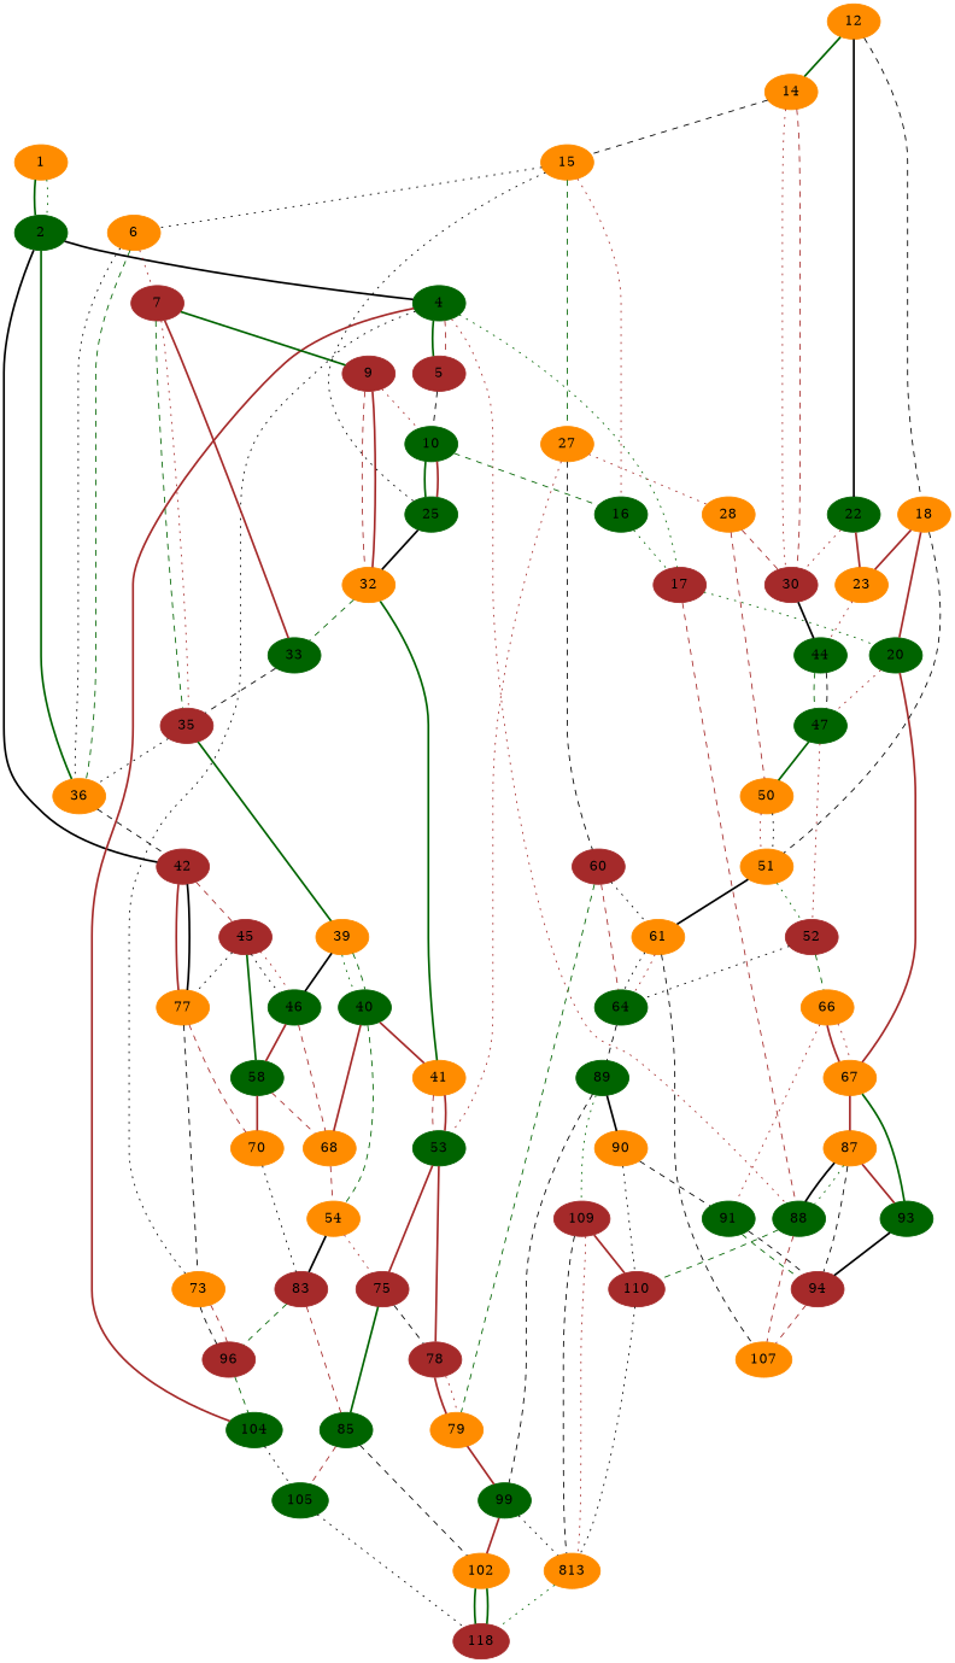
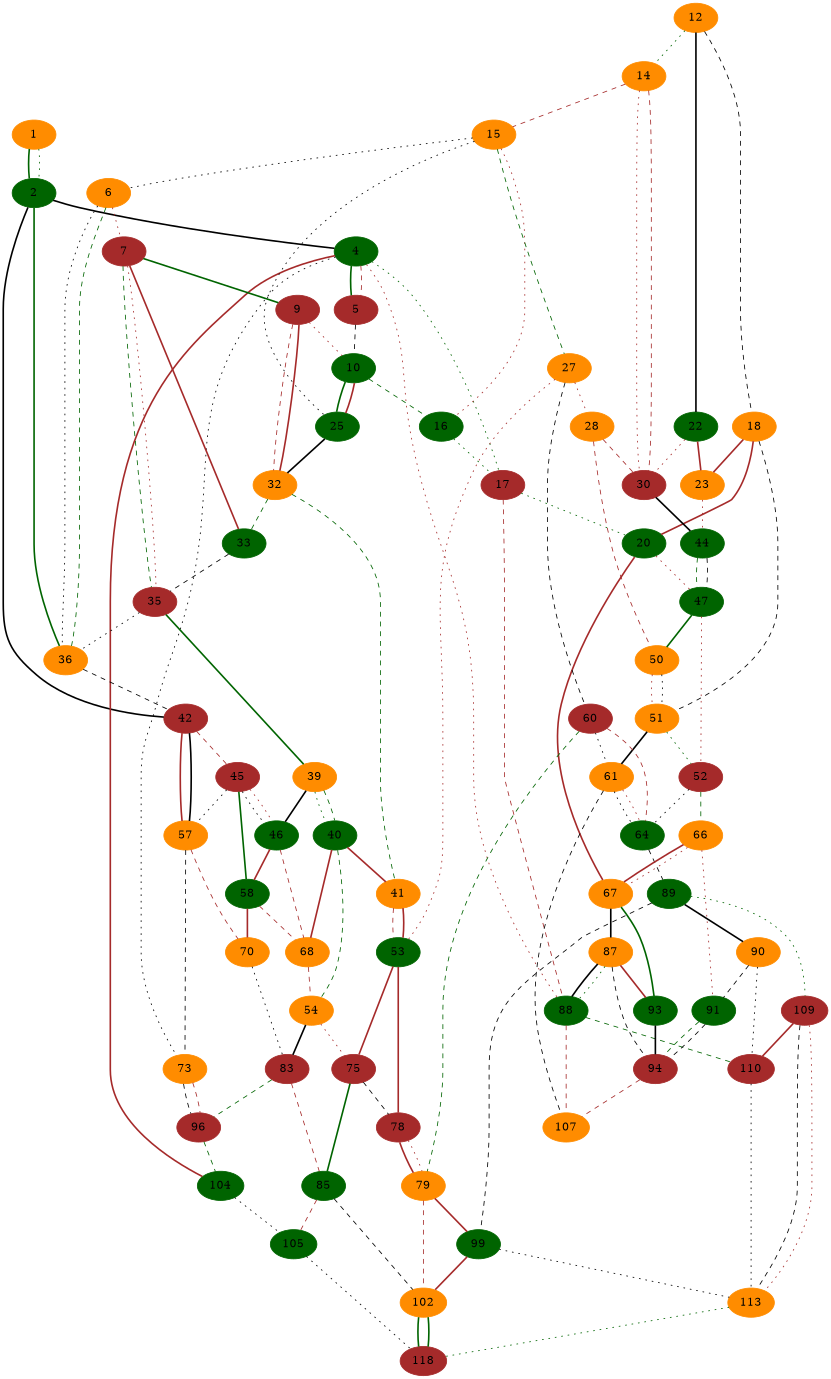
  graph {
    node [color=darkorange style=filled]
    edge [color=brown style=dashed]
    2 [color=darkgreen super="+3"]
    1
    4 [color=darkgreen super="+72"]
    36 [super="+37"]
    42 [color=brown super="+43"]
    6
    7 [color=brown super="+8"]
    5 [color=brown]
    17 [color=brown super="+21"]
    73
    88 [color=darkgreen super="+115"]
    104 [color=darkgreen super="+111"]
    45 [color=brown super="+56"]
-   57 [super="+71" label=77]
+   57 [super="+71"]
    10 [color=darkgreen super="+11"]
    20 [color=darkgreen super="+49"]
    96 [color=brown]
    107
    110 [color=brown super="+114"]
    105 [color=darkgreen super="+117"]
    16 [color=darkgreen]
    25 [color=darkgreen]
    9 [color=brown]
    33 [color=darkgreen]
    35 [color=brown super="+38"]
    32 [super="+34"]
    39
    41
    12 [super="+13"]
    14
    18 [super="+19"]
    22 [color=darkgreen]
    15 [super="+26"]
    30 [color=brown super="+31"]
    23 [super="+24"]
    51 [super="+55"]
    27 [super="+54"]
    44 [color=darkgreen]
    28 [super="+29"]
    53 [color=darkgreen super="+76"]
    60 [color=brown super="+80"]
    47 [color=darkgreen super="+48"]
    67 [super="+86"]
    50
    52 [color=brown super="+65"]
    87 [super="+97"]
    93 [color=darkgreen super="+95"]
    75 [color=brown super="+82"]
    78 [color=brown]
    61
    64 [color=darkgreen super="+81"]
    79 [super="+98"]
    40 [color=darkgreen super="+63"]
    46 [color=darkgreen super="+59"]
    n55 [label=68 super="+69"]
    n56 [label=54 super="+77"]
    58 [color=darkgreen super="+68"]
    83 [color=brown super="+84"]
    70
    66
    89 [color=darkgreen super="+100"]
    91 [color=darkgreen super="+92"]
    85 [color=darkgreen super="+101"]
    99 [color=darkgreen super="+112"]
    102 [super="+103"]
    90 [super="+106"]
    109 [color=brown]
    94 [color=brown super="+108"]
-   113 [super="+116" label=813]
+   113 [super="+116"]
    118 [color=brown]
    2 -- 4 [color=black style=bold]
    2 -- 36 [color=darkgreen style=bold]
    2 -- 42 [color=black style=bold]
    1 -- 2 [color=darkgreen style=bold]
    1 -- 2 [color=darkgreen style=dotted]
    4 -- 5 [color=darkgreen style=bold]
    4 -- 5
    4 -- 17 [color=darkgreen style=dotted]
    4 -- 73 [color=black style=dotted]
    4 -- 88 [style=dotted]
    4 -- 104 [style=bold]
    36 -- 42 [color=black]
    42 -- 45
    42 -- 57 [style=bold]
    42 -- 57 [color=black style=bold]
    6 -- 36 [color=black style=dotted]
    6 -- 36 [color=darkgreen]
    6 -- 7 [style=dotted]
    7 -- 9 [color=darkgreen style=bold]
    7 -- 33 [style=bold]
    7 -- 35 [color=darkgreen]
    7 -- 35 [style=dotted]
    5 -- 10 [color=black]
    17 -- 88
    17 -- 20 [color=darkgreen style=dotted]
    73 -- 96 [color=black]
    73 -- 96
    88 -- 107
    88 -- 110 [color=darkgreen]
    104 -- 105 [color=black style=dotted weight=2]
    45 -- 57 [color=black style=dotted]
    45 -- 46 [color=black style=dotted]
    45 -- 46 [style=dotted]
    45 -- 58 [color=darkgreen style=bold]
    57 -- 73 [color=black]
    57 -- 70
    10 -- 16 [color=darkgreen]
    10 -- 25 [color=darkgreen style=bold]
    10 -- 25 [style=bold]
    20 -- 47 [style=dotted]
    20 -- 67 [style=bold]
    96 -- 104 [color=darkgreen]
    110 -- 113 [color=black style=dotted]
    105 -- 118 [color=black style=dotted]
    16 -- 17 [color=darkgreen style=dotted]
    25 -- 32 [color=black style=bold]
    9 -- 10 [style=dotted]
    9 -- 32
    9 -- 32 [style=bold]
    33 -- 35 [color=black]
    35 -- 36 [color=black style=dotted]
    35 -- 39 [color=darkgreen style=bold]
    32 -- 33 [color=darkgreen]
-   32 -- 41 [color=darkgreen style=bold]
+   32 -- 41 [color=darkgreen]
    39 -- 40 [color=darkgreen style=dotted]
    39 -- 40 [color=darkgreen]
    39 -- 46 [color=black style=bold]
    41 -- 53
    41 -- 53 [style=bold]
-   12 -- 14 [color=darkgreen style=bold]
+   12 -- 14 [color=darkgreen style=dotted]
    12 -- 18 [color=black]
    12 -- 22 [color=black style=bold]
-   14 -- 15 [color=black]
+   14 -- 15
    14 -- 30 [style=dotted]
    14 -- 30
    18 -- 20 [style=bold]
    18 -- 23 [style=bold weight=2]
    18 -- 51 [color=black]
    22 -- 30 [style=dotted]
    22 -- 23 [style=bold]
    15 -- 6 [color=black style=dotted]
    15 -- 16 [style=dotted]
    15 -- 25 [color=black style=dotted]
    15 -- 27 [color=darkgreen]
    30 -- 44 [color=black style=bold]
    23 -- 44 [style=dotted]
    51 -- 52 [color=darkgreen style=dotted]
    51 -- 61 [color=black style=bold]
    27 -- 28 [style=dotted]
    27 -- 53 [style=dotted]
    27 -- 60 [color=black]
    44 -- 47 [color=darkgreen]
    44 -- 47 [color=black]
    28 -- 30
    28 -- 50
    53 -- 75 [style=bold]
    53 -- 78 [style=bold]
    60 -- 61 [color=black style=dotted]
    60 -- 64
    60 -- 79 [color=darkgreen]
    47 -- 50 [color=darkgreen style=bold]
    47 -- 52 [style=dotted]
-   67 -- 87 [style=bold]
+   67 -- 87 [color=black style=bold]
    67 -- 93 [color=darkgreen style=bold]
    50 -- 51 [style=dotted]
    50 -- 51 [color=black style=dotted]
    52 -- 64 [color=black style=dotted]
    52 -- 66 [color=darkgreen]
    87 -- 88 [color=black style=bold]
    87 -- 88 [color=darkgreen style=dotted]
    87 -- 93 [style=bold]
    87 -- 94 [color=black]
    93 -- 94 [color=black style=bold]
    75 -- 78 [color=black]
    75 -- 85 [color=darkgreen style=bold]
    78 -- 79 [style=bold]
    78 -- 79 [style=dotted]
    61 -- 107 [color=black]
    61 -- 64 [color=black style=dotted]
    61 -- 64 [style=dotted]
    64 -- 89 [color=black]
    79 -- 99 [style=bold]
+   79 -- 102
    40 -- 41 [style=bold]
    40 -- n55 [style=bold]
    40 -- n56 [color=darkgreen]
    46 -- n55
    46 -- 58 [style=bold]
    n55 -- n56
    n56 -- 75 [style=dotted]
    n56 -- 83 [color=black style=bold]
    58 -- n55
    58 -- 70 [style=bold]
    83 -- 96 [color=darkgreen]
    83 -- 85
    70 -- 83 [color=black style=dotted]
    66 -- 67 [style=bold]
    66 -- 67 [style=dotted]
    66 -- 91 [style=dotted]
    89 -- 99 [color=black]
    89 -- 90 [color=black style=bold]
    89 -- 109 [color=darkgreen style=dotted]
    91 -- 94 [color=darkgreen]
    91 -- 94 [color=black]
    85 -- 105
    85 -- 102 [color=black]
    99 -- 102 [style=bold]
    99 -- 113 [color=black style=dotted]
    102 -- 118 [color=darkgreen style=bold]
    102 -- 118 [color=darkgreen style=bold]
    90 -- 110 [color=black style=dotted]
    90 -- 91 [color=black]
    109 -- 110 [style=bold]
    109 -- 113 [color=black]
    109 -- 113 [style=dotted]
    94 -- 107
    113 -- 118 [color=darkgreen style=dotted]
  }
